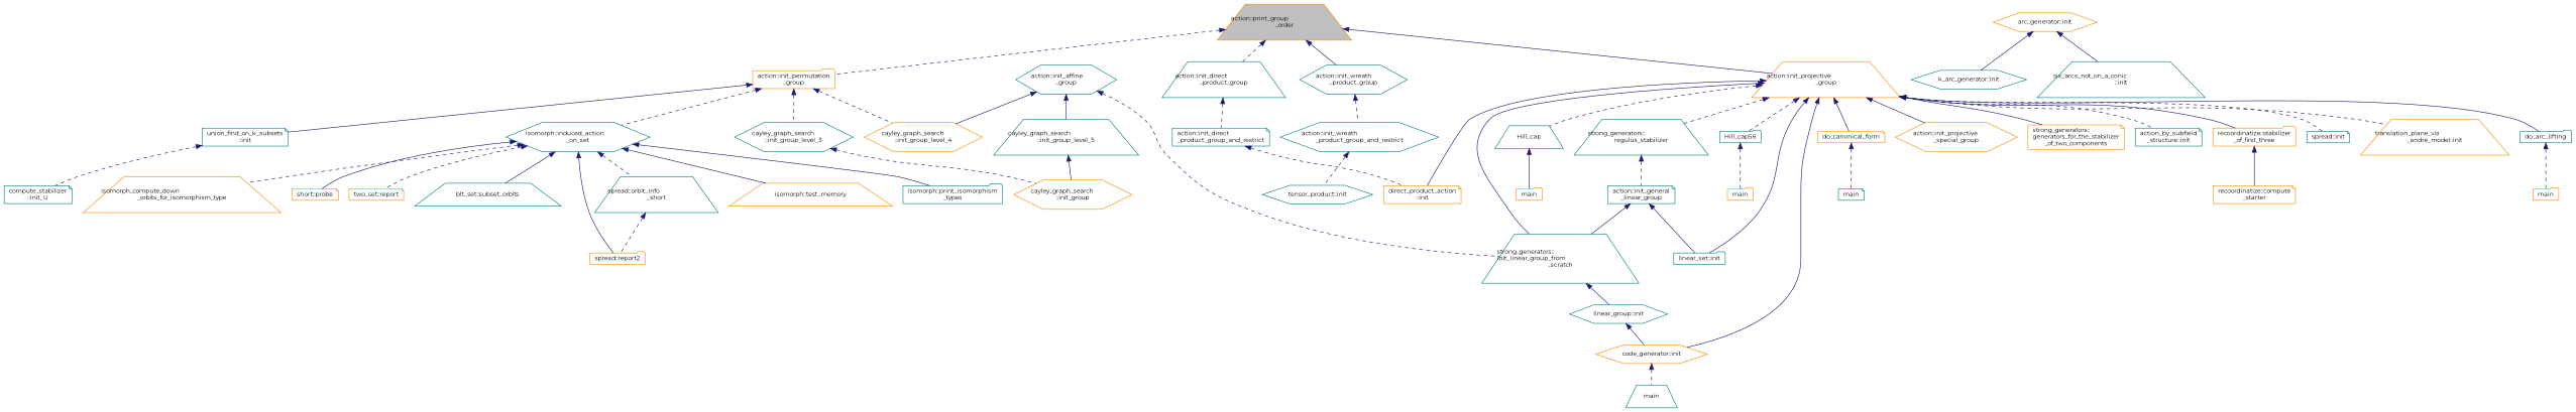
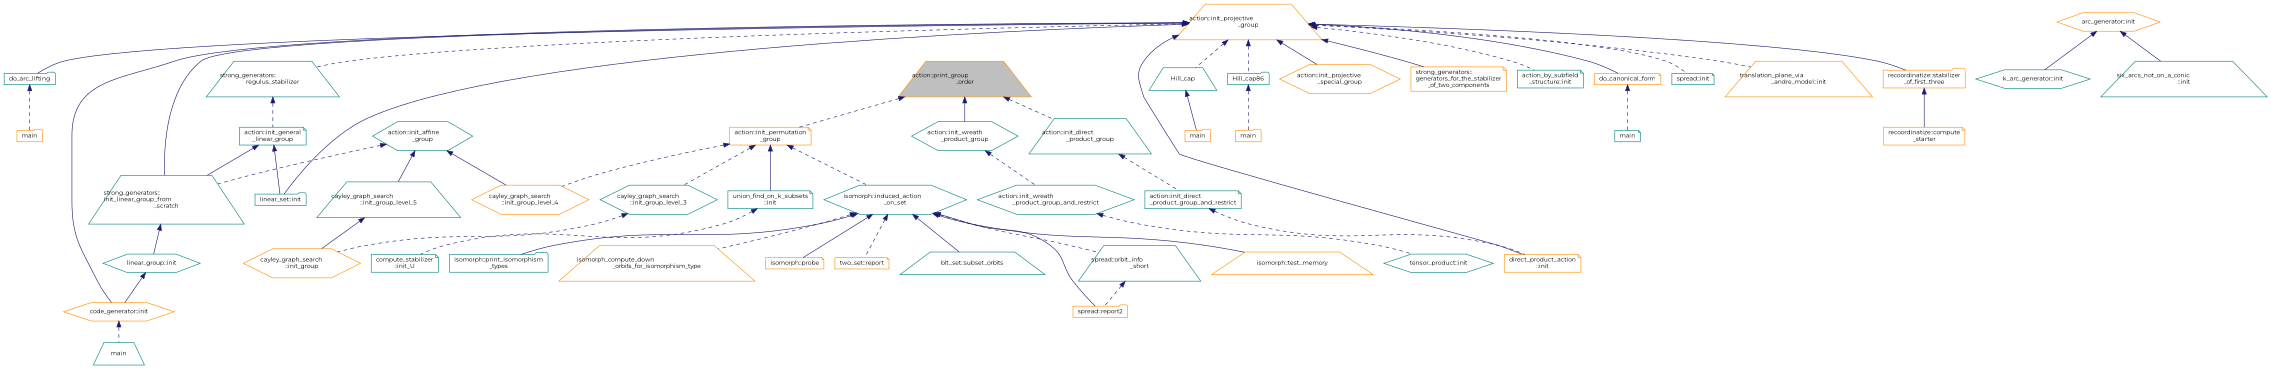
  digraph {
    fontname=Montserrat
    rankdir=TB
    node [color=teal fillcolor=white fontname=Montserrat fontsize=10 shape=trapezium style=filled]
    edge [color=midnightblue dir=back fontname=Montserrat fontsize=10 labelfontname=Helvetica labelfontsize=10 style=solid]
    n1 [color=darkorange fillcolor=grey75 fontcolor=black height=0.2 label="action::print_group\l_order" width=0.4]
    n2 [height=0.2 label="action::init_direct\l_product_group" width=0.4]
    n3 [height=0.2 label="action::init_wreath\l_product_group" shape=hexagon width=0.4]
    n4 [color=darkorange height=0.2 label="action::init_projective\l_group" width=0.4]
-   n5 [color=darkorange height=0.2 label="action::init_permutation\l_group" shape=folder width=0.4]
+   n5 [color=darkorange height=0.2 label="action::init_permutation\l_group" shape=note width=0.4]
    n6 [height=0.2 label="action::init_direct\l_product_group_and_restrict" shape=note width=0.4]
    n7 [height=0.2 label="action::init_wreath\l_product_group_and_restrict" shape=hexagon width=0.4]
    n8 [color=darkorange height=0.2 label="direct_product_action\l::init" shape=note width=0.4]
    n9 [height=0.2 label=do_arc_lifting shape=folder width=0.4]
    n10 [color=darkorange height=0.2 label="code_generator::init" shape=hexagon width=0.4]
    n11 [height=0.2 label=Hill_cap width=0.4]
    n12 [height=0.2 label="linear_set::init" shape=folder width=0.4]
-   n13 [height=0.2 label=Hill_cap56 shape=folder width=0.4]
+   n13 [height=0.2 label=Hill_cap86 shape=folder width=0.4]
    n14 [color=darkorange height=0.2 label=do_canonical_form shape=note width=0.4]
    n15 [color=darkorange height=0.2 label="action::init_projective\l_special_group" shape=hexagon width=0.4]
    n16 [height=0.2 label="strong_generators::\linit_linear_group_from\l_scratch" width=0.4]
    n17 [color=darkorange height=0.2 label="strong_generators::\lgenerators_for_the_stabilizer\l_of_two_components" shape=note width=0.4]
    n18 [height=0.2 label="strong_generators::\lregulus_stabilizer" width=0.4]
    n19 [height=0.2 label="action_by_subfield\l_structure::init" shape=note width=0.4]
    n20 [color=darkorange height=0.2 label="recoordinatize::stabilizer\l_of_first_three" shape=folder width=0.4]
    n21 [height=0.2 label="spread::init" shape=note width=0.4]
    n22 [color=darkorange height=0.2 label="translation_plane_via\l_andre_model::init" width=0.4]
    n23 [height=0.2 label="action::init_affine\l_group" shape=hexagon width=0.4]
    n24 [color=darkorange height=0.2 label="cayley_graph_search\l::init_group_level_4" shape=hexagon width=0.4]
    n25 [height=0.2 label="cayley_graph_search\l::init_group_level_5" width=0.4]
    n26 [height=0.2 label="action::init_general\l_linear_group" shape=note width=0.4]
    n27 [height=0.2 label="cayley_graph_search\l::init_group_level_3" shape=hexagon width=0.4]
    n28 [height=0.2 label="union_find_on_k_subsets\l::init" shape=note width=0.4]
    n29 [height=0.2 label="isomorph::induced_action\l_on_set" shape=hexagon width=0.4]
    n30 [height=0.2 label="tensor_product::init" shape=hexagon width=0.4]
    n31 [color=darkorange height=0.2 label=main shape=folder width=0.4]
    n32 [height=0.2 label=main width=0.4]
    n33 [color=darkorange height=0.2 label=main shape=folder width=0.4]
    n34 [color=darkorange height=0.2 label=main shape=folder width=0.4]
    n35 [height=0.2 label=main shape=note width=0.4]
    n36 [height=0.2 label="linear_group::init" shape=hexagon width=0.4]
    n37 [color=darkorange height=0.2 label="arc_generator::init" shape=hexagon width=0.4]
    n38 [height=0.2 label="k_arc_generator::init" shape=hexagon width=0.4]
    n39 [height=0.2 label="six_arcs_not_on_a_conic\l::init" width=0.4]
    n40 [color=darkorange height=0.2 label="recoordinatize::compute\l_starter" shape=note width=0.4]
    n41 [color=darkorange height=0.2 label="cayley_graph_search\l::init_group" shape=hexagon width=0.4]
    n42 [height=0.2 label="compute_stabilizer\l::init_U" shape=note width=0.4]
    n43 [color=darkorange height=0.2 label="two_set::report" shape=note width=0.4]
    n44 [height=0.2 label="blt_set::subset_orbits" width=0.4]
    n45 [color=darkorange height=0.2 label="spread::report2" shape=folder width=0.4]
    n46 [height=0.2 label="spread::orbit_info\l_short" width=0.4]
    n47 [color=darkorange height=0.2 label="isomorph::test_memory" width=0.4]
    n48 [height=0.2 label="isomorph::print_isomorphism\l_types" shape=folder width=0.4]
    n49 [color=darkorange height=0.2 label="isomorph_compute_down\l_orbits_for_isomorphism_type" width=0.4]
-   n50 [color=darkorange height=0.2 label="short::probe" shape=note width=0.4]
+   n50 [color=darkorange height=0.2 label="isomorph::probe" shape=note width=0.4]
    n1 -> n2 [style=dashed]
    n1 -> n3
-   n1 -> n4
    n1 -> n5 [style=dashed]
    n2 -> n6 [style=dashed]
    n3 -> n7 [style=dashed]
    n4 -> n8
    n4 -> n9
    n4 -> n10
    n4 -> n11 [style=dashed]
    n4 -> n12
    n4 -> n13 [style=dashed]
    n4 -> n14
    n4 -> n15
    n4 -> n16
    n4 -> n17
    n4 -> n18 [style=dashed]
    n4 -> n19 [style=dashed]
    n4 -> n20
    n4 -> n21 [style=dashed]
    n4 -> n22 [style=dashed]
    n5 -> n24 [style=dashed]
    n5 -> n27 [style=dashed]
    n5 -> n28
    n5 -> n29 [style=dashed]
    n6 -> n8 [style=dashed]
    n7 -> n30 [style=dashed]
    n9 -> n31 [style=dashed]
    n10 -> n32 [style=dashed]
    n11 -> n33
    n13 -> n34 [style=dashed]
    n14 -> n35 [style=dashed]
    n16 -> n36
    n18 -> n26 [style=dashed]
    n20 -> n40
    n23 -> n16 [style=dashed]
    n23 -> n24
    n23 -> n25
    n25 -> n41
    n26 -> n12
    n26 -> n16
    n27 -> n41 [style=dashed]
    n28 -> n42 [style=dashed]
    n29 -> n43 [style=dashed]
    n29 -> n44
    n29 -> n45
    n29 -> n46 [style=dashed]
    n29 -> n47
    n29 -> n48
    n29 -> n49 [style=dashed]
    n29 -> n50
    n36 -> n10
    n37 -> n38
    n37 -> n39
    n46 -> n45 [style=dashed]
  }
